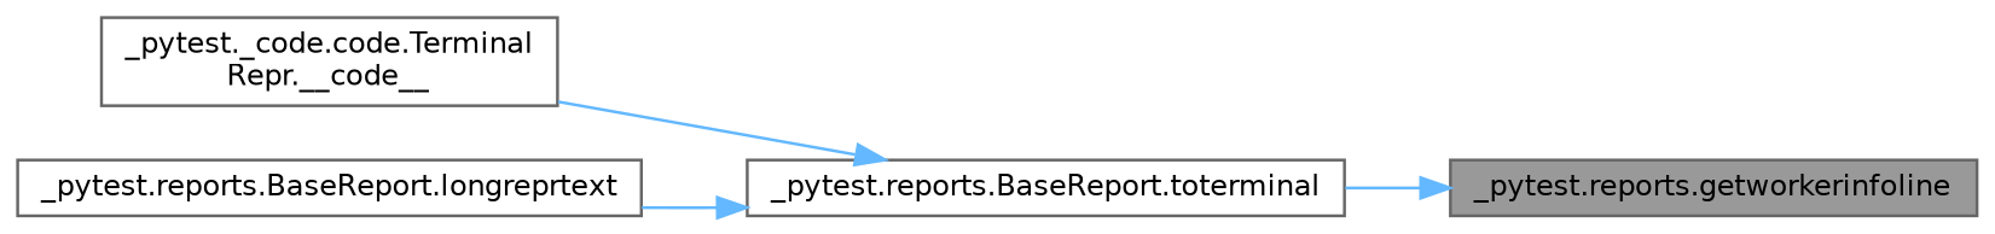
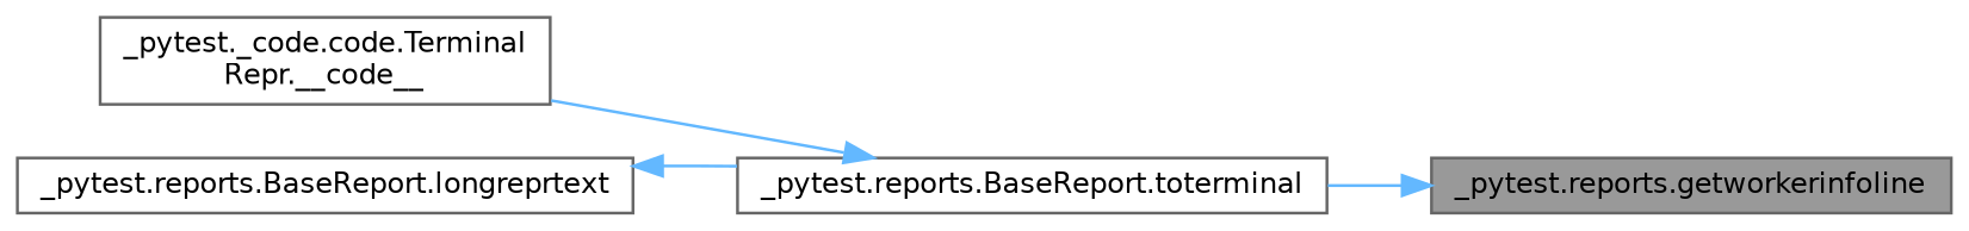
  digraph {
    rankdir=RL
    node [color=grey40 fillcolor=white fontname=Helvetica fontsize=10 shape=box style=filled]
    edge [color=steelblue1 dir=back fontname=Helvetica fontsize=10 labelfontname=Helvetica labelfontsize=10 style=solid]
    n1 [color=gray40 fillcolor=grey60 fontcolor=black height=0.2 label="_pytest.reports.getworkerinfoline" width=0.4]
    n2 [height=0.2 label="_pytest.reports.BaseReport.toterminal" width=0.4]
    n3 [height=0.2 label="_pytest._code.code.Terminal\lRepr.__code__" width=0.4]
    n4 [height=0.2 label="_pytest.reports.BaseReport.longreprtext" width=0.4]
    n1 -> n2
    n2 -> n3
-   n2 -> n4
+   n4 -> n2
  }
